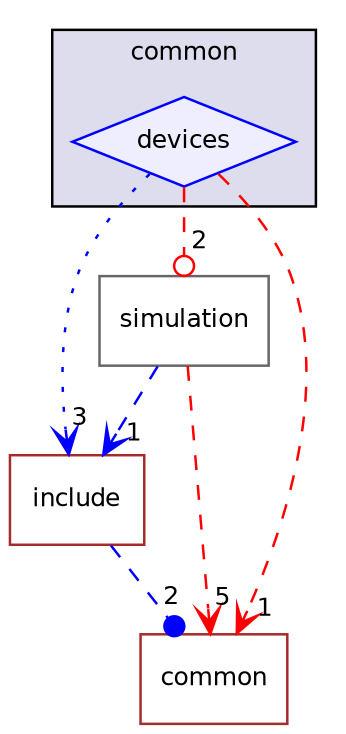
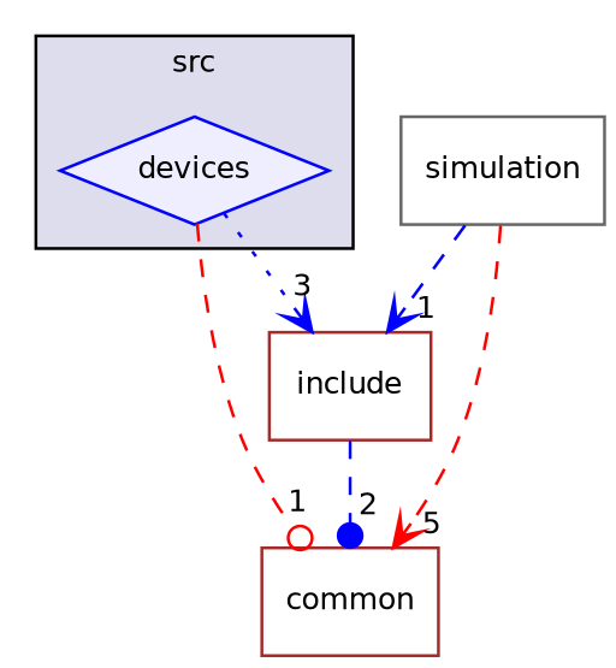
  digraph {
    compound=true
    node [color=brown fontname=Helvetica fontsize=10 shape=box]
    edge [arrowhead=vee color=blue headlabel=2 labeldistance=1.5 labelfontname=Helvetica labelfontsize=10 style=dashed]
    n1 [color=blue fillcolor="#eeeeff" label=devices pencolor=black shape=diamond style=filled]
    n2 [label=include]
    n3 [color=gray40 label=simulation]
    n4 [label=common]
    subgraph cluster_1 {
      bgcolor="#ddddee"
      fontname=Helvetica
      fontsize=10
-     label=common
+     label=src
      pencolor=black
      n1
    }
    n1 -> n2 [headlabel=3 style=dotted]
-   n1 -> n3 [arrowhead=odot color=red]
-   n1 -> n4 [color=red headlabel=1]
+   n1 -> n4 [arrowhead=odot color=red headlabel=1]
    n2 -> n4 [arrowhead=dot]
    n3 -> n2 [headlabel=1]
    n3 -> n4 [color=red headlabel=5]
  }
